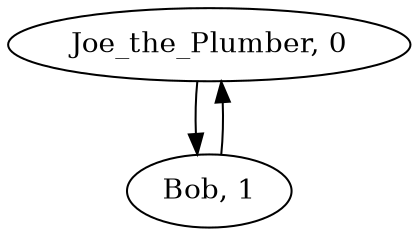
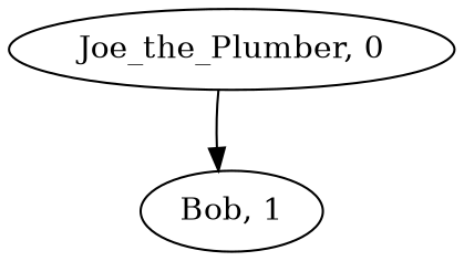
  digraph {
    n1 [label="Joe_the_Plumber, 0"]
    n2 [label="Bob, 1"]
    n1 -> n2
-   n2 -> n1
  }
